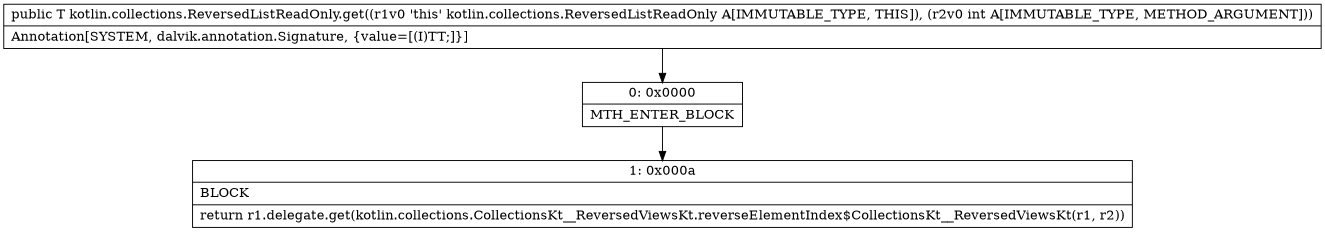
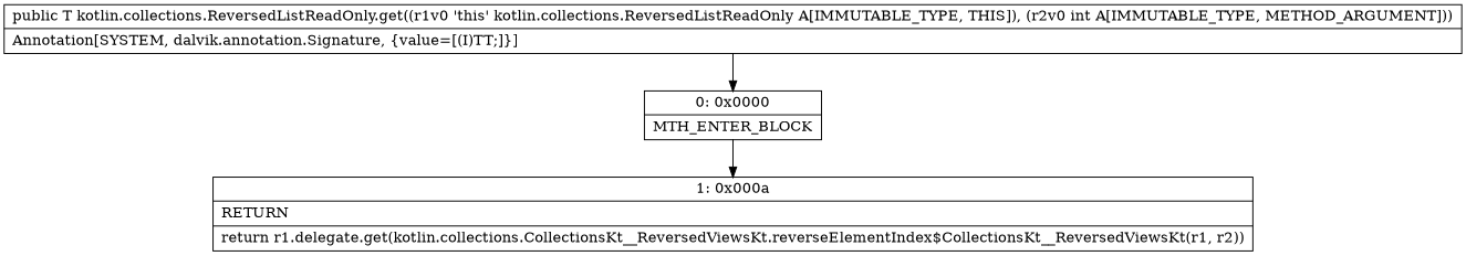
  digraph {
    node [shape=record]
    n1 [label="{0\:\ 0x0000|MTH_ENTER_BLOCK\l}"]
-   n2 [label="{1\:\ 0x000a|BLOCK\l|return r1.delegate.get(kotlin.collections.CollectionsKt__ReversedViewsKt.reverseElementIndex$CollectionsKt__ReversedViewsKt(r1, r2))\l}"]
+   n2 [label="{1\:\ 0x000a|RETURN\l|return r1.delegate.get(kotlin.collections.CollectionsKt__ReversedViewsKt.reverseElementIndex$CollectionsKt__ReversedViewsKt(r1, r2))\l}"]
    n3 [label="{public T kotlin.collections.ReversedListReadOnly.get((r1v0 'this' kotlin.collections.ReversedListReadOnly A[IMMUTABLE_TYPE, THIS]), (r2v0 int A[IMMUTABLE_TYPE, METHOD_ARGUMENT]))  | Annotation[SYSTEM, dalvik.annotation.Signature, \{value=[(I)TT;]\}]\l}"]
    n1 -> n2
    n3 -> n1
  }
